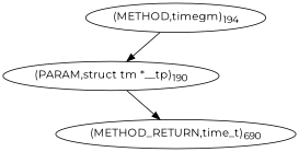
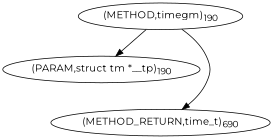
  digraph {
    fontname=Montserrat
    node [fontname=Montserrat]
    edge [fontname=Montserrat]
-   n1 [label=<(METHOD,timegm)<SUB>194</SUB>>]
+   n1 [label=<(METHOD,timegm)<SUB>190</SUB>>]
    n2 [label=<(PARAM,struct tm *__tp)<SUB>190</SUB>>]
    n3 [label=<(METHOD_RETURN,time_t)<SUB>690</SUB>>]
    n1 -> n2
-   n2 -> n3
+   n1 -> n3
  }
